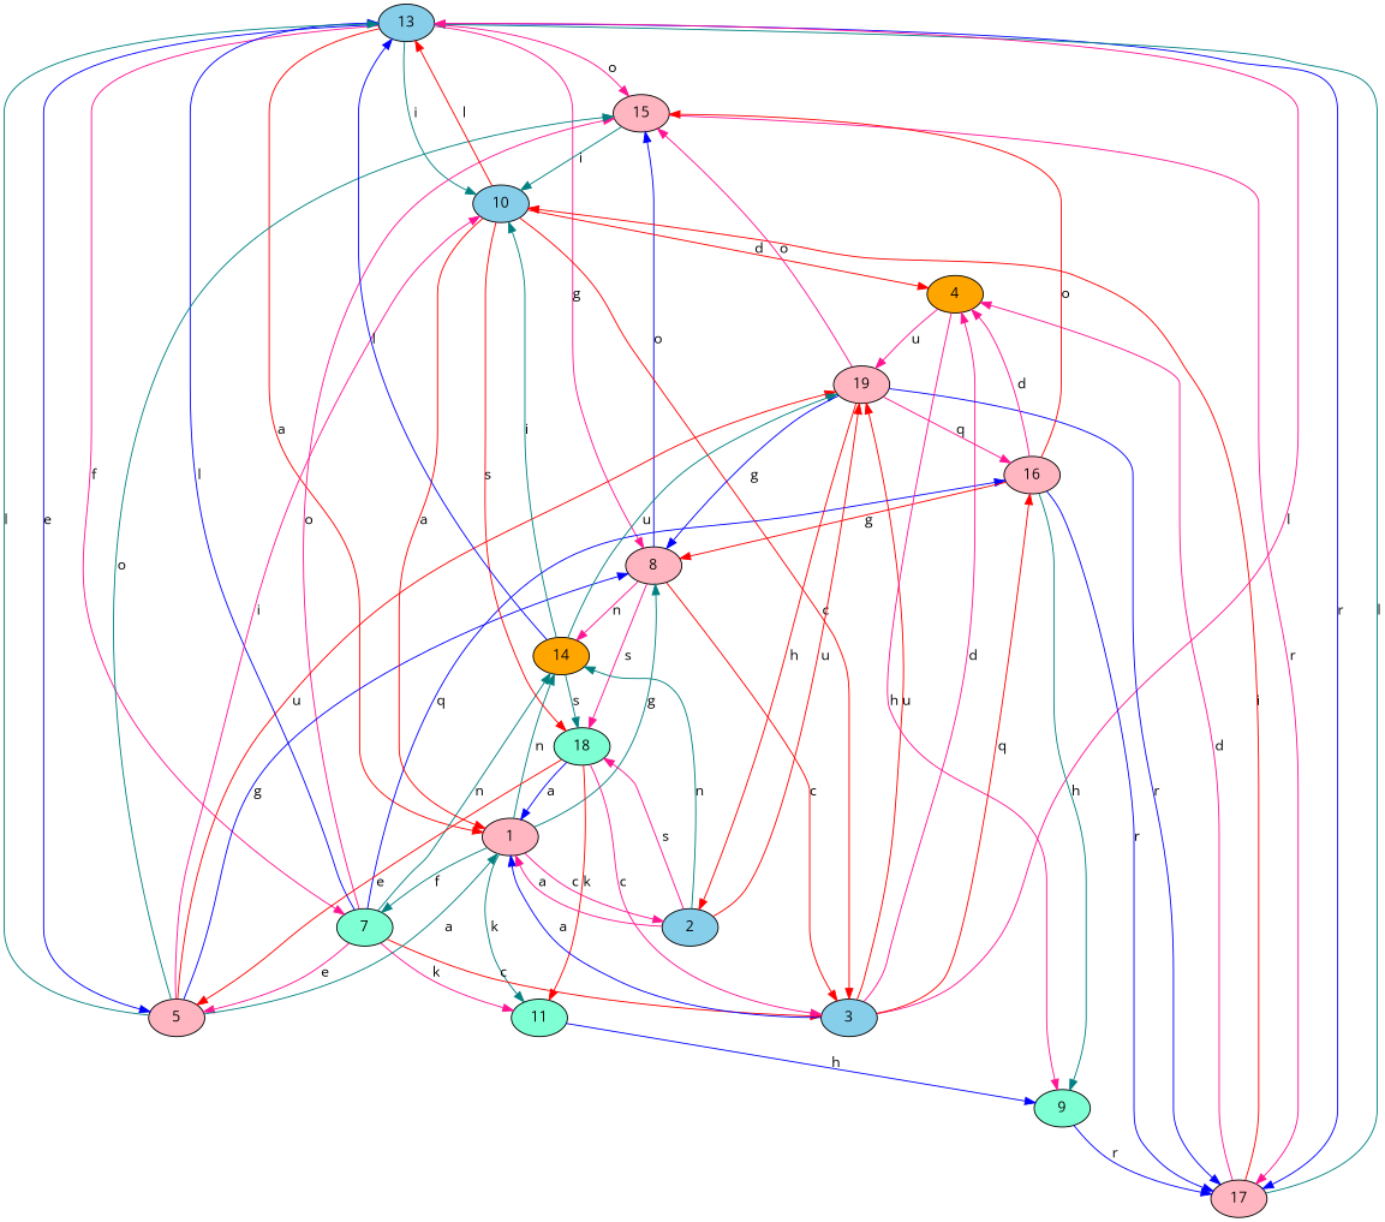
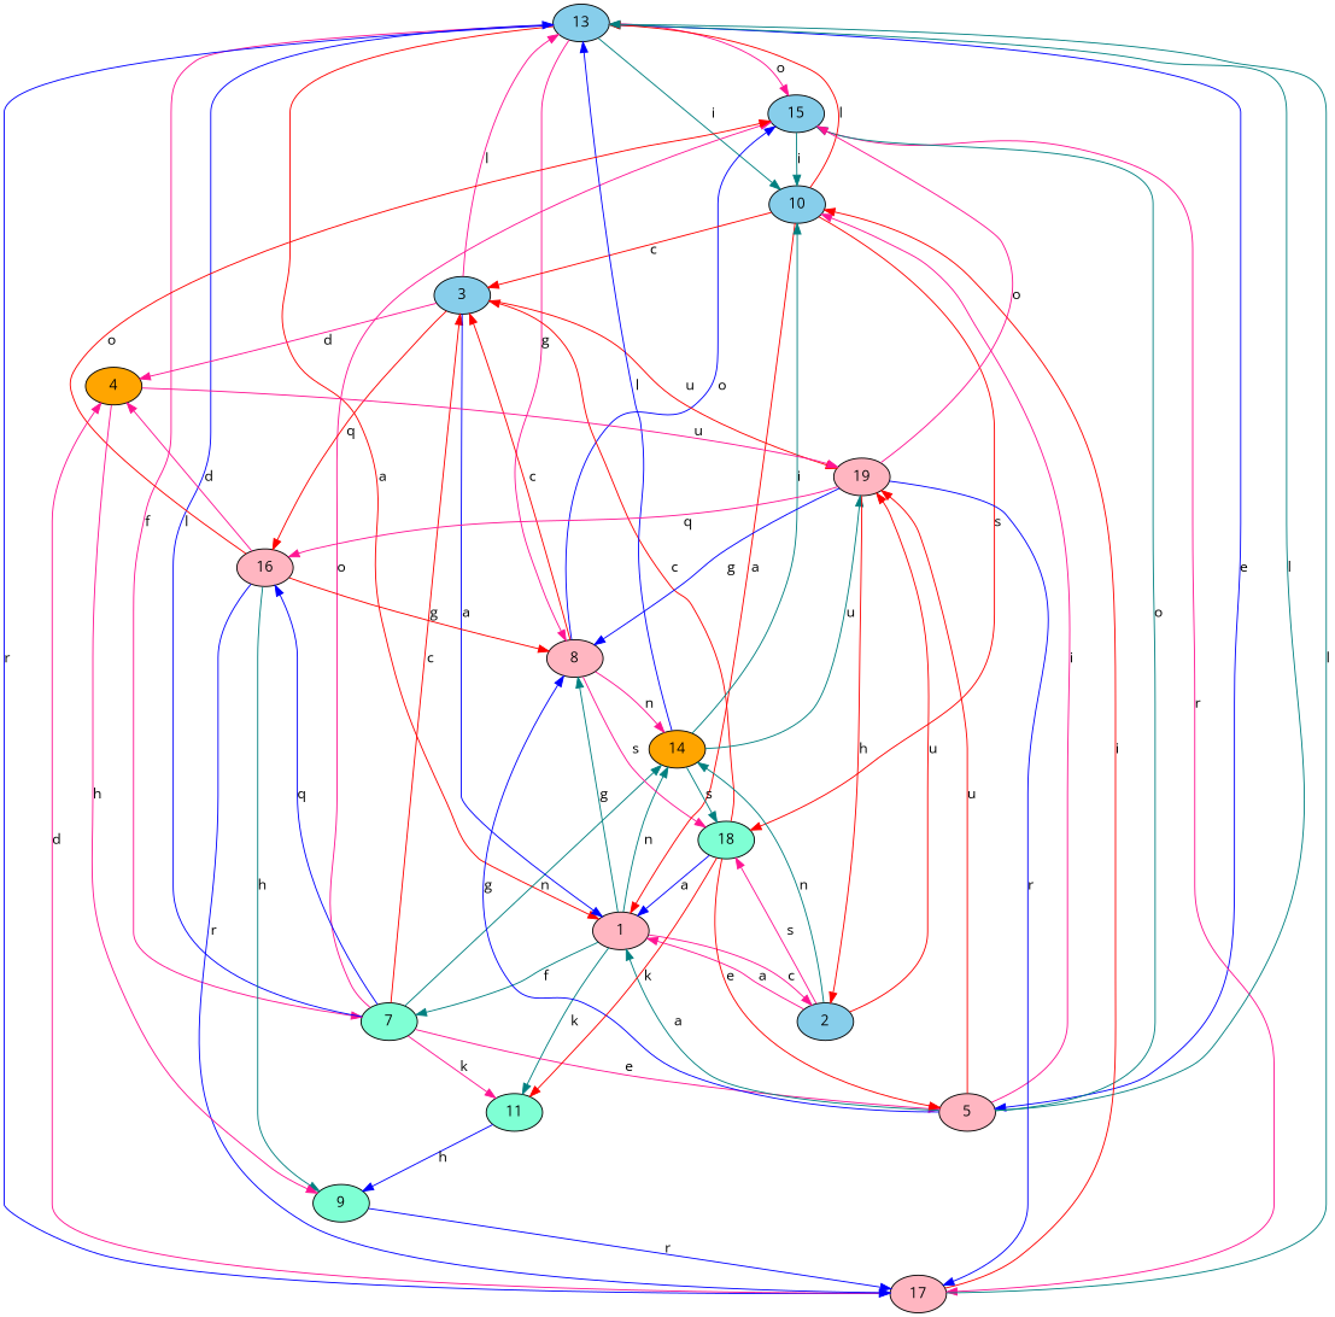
  strict digraph {
    fontname="Open Sans"
    node [fillcolor=lightpink fontname="Open Sans" style=filled]
    edge [color=deeppink fontname="Open Sans"]
    13 [fillcolor=skyblue]
-   15
+   15 [fillcolor=skyblue]
    1
    7 [fillcolor=aquamarine]
    8
    5
    10 [fillcolor=skyblue]
    17
    18 [fillcolor=aquamarine]
    11 [fillcolor=aquamarine]
    3 [fillcolor=skyblue]
    2 [fillcolor=skyblue]
    14 [fillcolor=orange]
    19
    16
    9 [fillcolor=aquamarine]
    4 [fillcolor=orange]
    13 -> 15 [label=o]
    13 -> 1 [color=red label=a]
    13 -> 7 [label=f]
    13 -> 8 [label=g]
    13 -> 5 [color=blue label=e]
    13 -> 10 [color=teal label=i]
    13 -> 17 [color=blue label=r]
    15 -> 10 [color=teal label=i]
    15 -> 17 [label=r]
    1 -> 7 [color=teal label=f]
    1 -> 8 [color=teal label=g]
    1 -> 11 [color=teal label=k]
    1 -> 2 [label=c]
    1 -> 14 [color=teal label=n]
    7 -> 13 [color=blue label=l]
    7 -> 15 [label=o]
    7 -> 5 [label=e]
    7 -> 11 [label=k]
    7 -> 3 [color=red label=c]
    7 -> 14 [color=teal label=n]
    7 -> 16 [color=blue label=q]
    8 -> 15 [color=blue label=o]
    8 -> 18 [label=s]
    8 -> 3 [color=red label=c]
    8 -> 14 [label=n]
    5 -> 13 [color=teal label=l]
    5 -> 15 [color=teal label=o]
    5 -> 1 [color=teal label=a]
    5 -> 8 [color=blue label=g]
    5 -> 10 [label=i]
    5 -> 19 [color=red label=u]
    10 -> 13 [color=red label=l]
    10 -> 1 [color=red label=a]
    10 -> 18 [color=red label=s]
    10 -> 3 [color=red label=c]
-   10 -> 4 [color=red label=d]
    17 -> 13 [color=teal label=l]
    17 -> 10 [color=red label=i]
    17 -> 4 [label=d]
    18 -> 1 [color=blue label=a]
    18 -> 5 [color=red label=e]
    18 -> 11 [color=red label=k]
-   18 -> 3 [label=c]
+   18 -> 3 [color=red label=c]
    11 -> 9 [color=blue label=h]
    3 -> 13 [label=l]
    3 -> 1 [color=blue label=a]
    3 -> 19 [color=red label=u]
    3 -> 16 [color=red label=q]
    3 -> 4 [label=d]
    2 -> 1 [label=a]
    2 -> 18 [label=s]
    2 -> 14 [color=teal label=n]
    2 -> 19 [color=red label=u]
    14 -> 13 [color=blue label=l]
    14 -> 10 [color=teal label=i]
    14 -> 18 [color=teal label=s]
    14 -> 19 [color=teal label=u]
    19 -> 15 [label=o]
    19 -> 8 [color=blue label=g]
    19 -> 17 [color=blue label=r]
    19 -> 2 [color=red label=h]
    19 -> 16 [label=q]
    16 -> 15 [color=red label=o]
    16 -> 8 [color=red label=g]
    16 -> 17 [color=blue label=r]
    16 -> 9 [color=teal label=h]
    16 -> 4 [label=d]
    9 -> 17 [color=blue label=r]
    4 -> 19 [label=u]
    4 -> 9 [label=h]
  }
